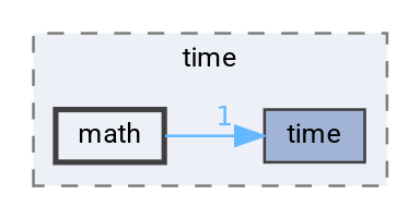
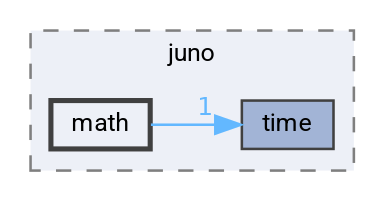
  digraph {
    compound=true
    rankdir=LR
    fontname=Roboto
    node [color=grey25 fontname=Roboto fontsize=10 shape=box]
    n1 [fillcolor="#a2b4d6" height=0.2 label=time style=filled width=0.4]
    n2 [fillcolor="#edf0f7" height=0.2 label=math style="filled,bold" width=0.4]
    subgraph cluster_1 {
      bgcolor="#edf0f7"
      fontsize=10
-     label=time
+     label=juno
      pencolor=grey50
      style="filled,dashed"
      n1
      n2
    }
    n2 -> n1 [color=steelblue1 fontcolor=steelblue1 fontname=Roboto fontsize=10 headlabel=1 labeldistance=1.5 labelfontname=Helvetica labelfontsize=10]
  }
